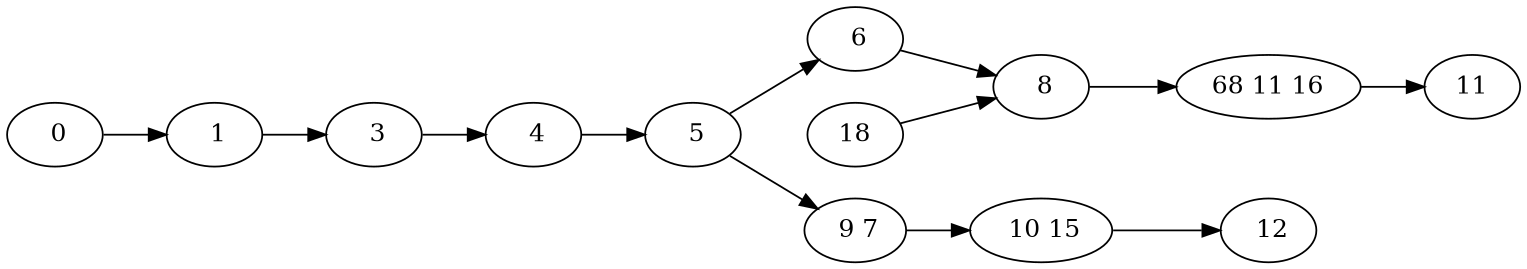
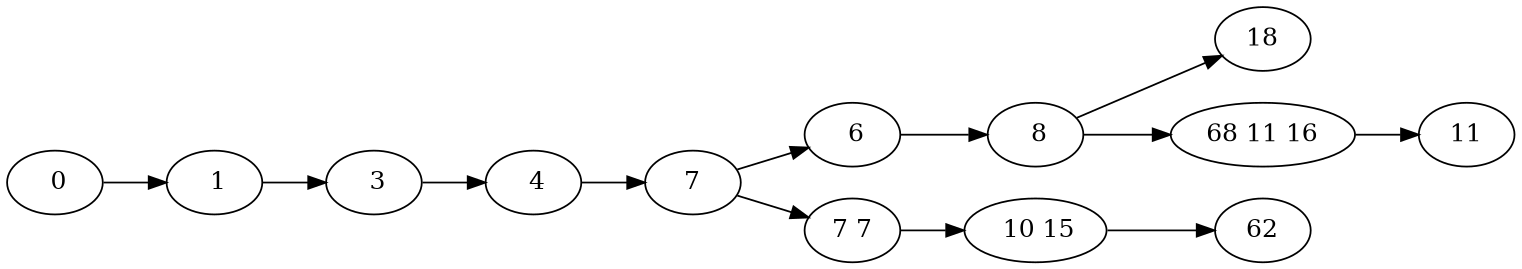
  digraph {
    rankdir=LR
    " 0"
    " 1"
    " 3"
    " 4"
-   " 5"
+   " 5" [label=7]
    " 6"
-   " 9 7"
+   " 9 7" [label="7 7"]
    " 8"
    " 10 15"
    n10 [label=18]
    n11 [label="68 11 16"]
-   " 12"
+   " 12" [label=62]
    n13 [label=11]
    " 0" -> " 1"
    " 1" -> " 3"
    " 3" -> " 4"
    " 4" -> " 5"
    " 5" -> " 6"
    " 5" -> " 9 7"
    " 6" -> " 8"
    " 9 7" -> " 10 15"
-   n10 -> " 8"
+   " 8" -> n10
    " 8" -> n11
    " 10 15" -> " 12"
    n11 -> n13
  }
